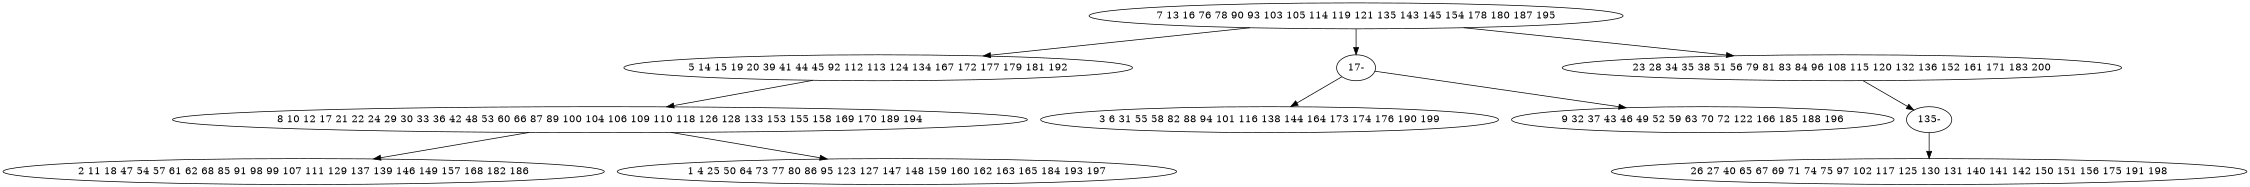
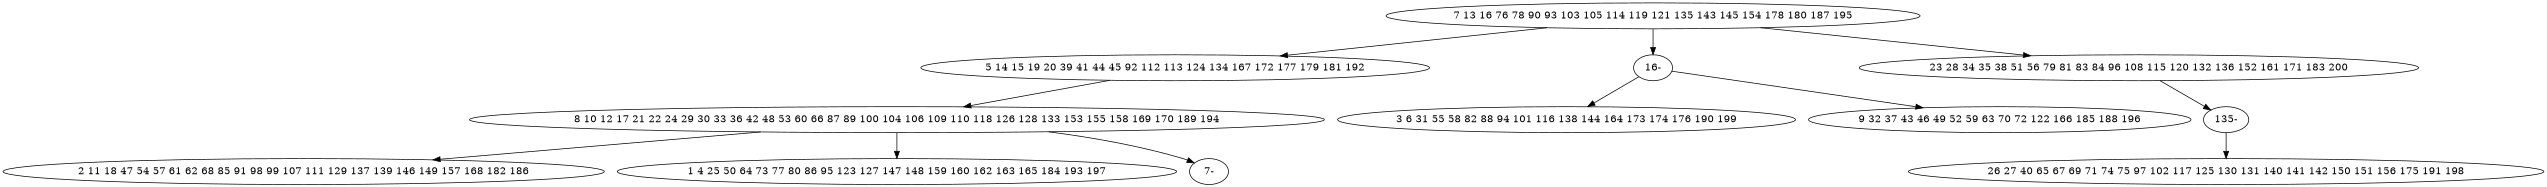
  digraph {
    n1 [label="7 13 16 76 78 90 93 103 105 114 119 121 135 143 145 154 178 180 187 195"]
    n2 [label="5 14 15 19 20 39 41 44 45 92 112 113 124 134 167 172 177 179 181 192"]
-   n3 [label="17-"]
+   n3 [label="16-"]
    n4 [label="23 28 34 35 38 51 56 79 81 83 84 96 108 115 120 132 136 152 161 171 183 200"]
    n5 [label="8 10 12 17 21 22 24 29 30 33 36 42 48 53 60 66 87 89 100 104 106 109 110 118 126 128 133 153 155 158 169 170 189 194"]
    n6 [label="3 6 31 55 58 82 88 94 101 116 138 144 164 173 174 176 190 199"]
    n7 [label="9 32 37 43 46 49 52 59 63 70 72 122 166 185 188 196"]
    n8 [label="135-"]
    n9 [label="2 11 18 47 54 57 61 62 68 85 91 98 99 107 111 129 137 139 146 149 157 168 182 186"]
    n10 [label="1 4 25 50 64 73 77 80 86 95 123 127 147 148 159 160 162 163 165 184 193 197"]
+   n11 [label="7-"]
    n12 [label="26 27 40 65 67 69 71 74 75 97 102 117 125 130 131 140 141 142 150 151 156 175 191 198"]
    n1 -> n2
    n1 -> n3
    n1 -> n4
    n2 -> n5
    n3 -> n6
    n3 -> n7
    n4 -> n8
    n5 -> n9
    n5 -> n10
+   n5 -> n11
    n8 -> n12
  }
